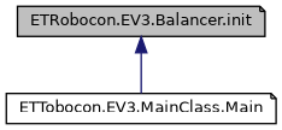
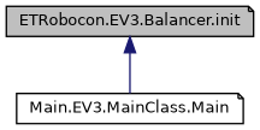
  digraph {
    rankdir=TB
    node [color=black fontname=Helvetica fontsize=10 shape=note style=filled]
    n1 [fillcolor=grey75 fontcolor=black height=0.2 label="ETRobocon.EV3.Balancer.init" width=0.4]
-   n2 [fillcolor=white height=0.2 label="ETTobocon.EV3.MainClass.Main" width=0.4]
+   n2 [fillcolor=white height=0.2 label="Main.EV3.MainClass.Main" width=0.4]
    n1 -> n2 [color=midnightblue dir=back fontname=Helvetica fontsize=10 labelfontname=Helvetica labelfontsize=10 style=solid]
  }
